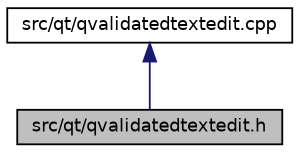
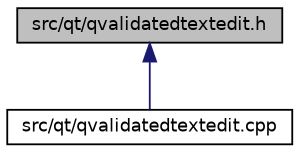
  digraph {
    node [color=black fontname=Helvetica fontsize=10 shape=record style=filled]
    n1 [fillcolor=grey75 fontcolor=black height=0.2 label="src/qt/qvalidatedtextedit.h" width=0.4]
    n2 [fillcolor=white height=0.2 label="src/qt/qvalidatedtextedit.cpp" width=0.4]
-   n2 -> n1 [color=midnightblue dir=back fontname=Helvetica fontsize=10 labelfontname=Helvetica labelfontsize=10 style=solid]
+   n1 -> n2 [color=midnightblue dir=back fontname=Helvetica fontsize=10 labelfontname=Helvetica labelfontsize=10 style=solid]
  }
